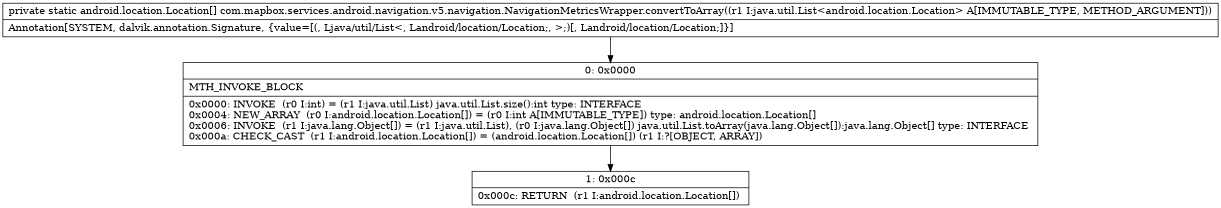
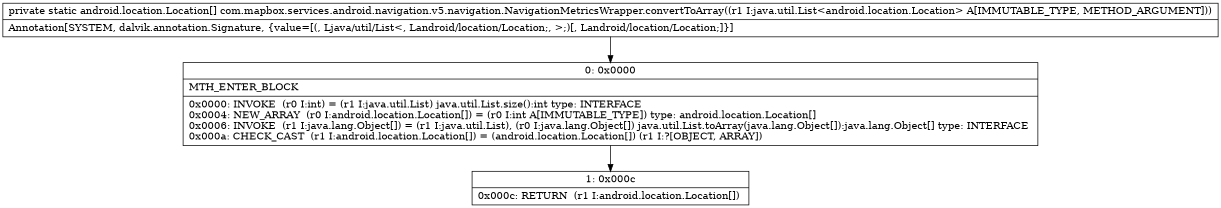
  digraph {
    node [shape=record]
-   n1 [label="{0\:\ 0x0000|MTH_INVOKE_BLOCK\l|0x0000: INVOKE  (r0 I:int) = (r1 I:java.util.List) java.util.List.size():int type: INTERFACE \l0x0004: NEW_ARRAY  (r0 I:android.location.Location[]) = (r0 I:int A[IMMUTABLE_TYPE]) type: android.location.Location[] \l0x0006: INVOKE  (r1 I:java.lang.Object[]) = (r1 I:java.util.List), (r0 I:java.lang.Object[]) java.util.List.toArray(java.lang.Object[]):java.lang.Object[] type: INTERFACE \l0x000a: CHECK_CAST  (r1 I:android.location.Location[]) = (android.location.Location[]) (r1 I:?[OBJECT, ARRAY]) \l}"]
+   n1 [label="{0\:\ 0x0000|MTH_ENTER_BLOCK\l|0x0000: INVOKE  (r0 I:int) = (r1 I:java.util.List) java.util.List.size():int type: INTERFACE \l0x0004: NEW_ARRAY  (r0 I:android.location.Location[]) = (r0 I:int A[IMMUTABLE_TYPE]) type: android.location.Location[] \l0x0006: INVOKE  (r1 I:java.lang.Object[]) = (r1 I:java.util.List), (r0 I:java.lang.Object[]) java.util.List.toArray(java.lang.Object[]):java.lang.Object[] type: INTERFACE \l0x000a: CHECK_CAST  (r1 I:android.location.Location[]) = (android.location.Location[]) (r1 I:?[OBJECT, ARRAY]) \l}"]
    n2 [label="{1\:\ 0x000c|0x000c: RETURN  (r1 I:android.location.Location[]) \l}"]
    n3 [label="{private static android.location.Location[] com.mapbox.services.android.navigation.v5.navigation.NavigationMetricsWrapper.convertToArray((r1 I:java.util.List\<android.location.Location\> A[IMMUTABLE_TYPE, METHOD_ARGUMENT]))  | Annotation[SYSTEM, dalvik.annotation.Signature, \{value=[(, Ljava\/util\/List\<, Landroid\/location\/Location;, \>;)[, Landroid\/location\/Location;]\}]\l}"]
    n1 -> n2
    n3 -> n1
  }
